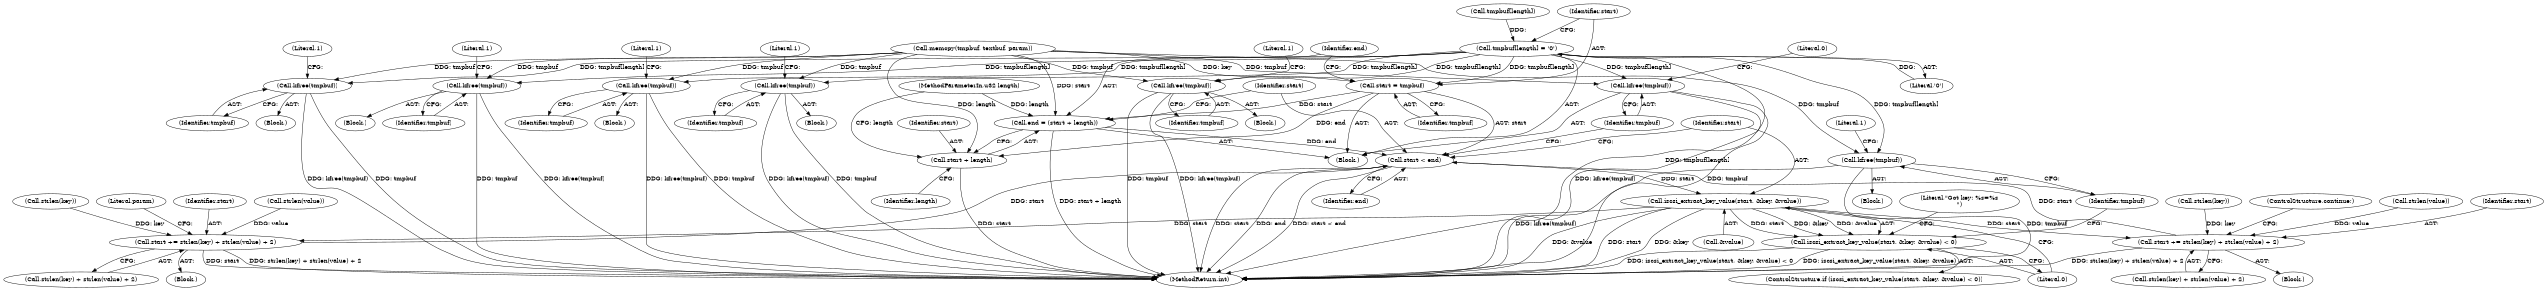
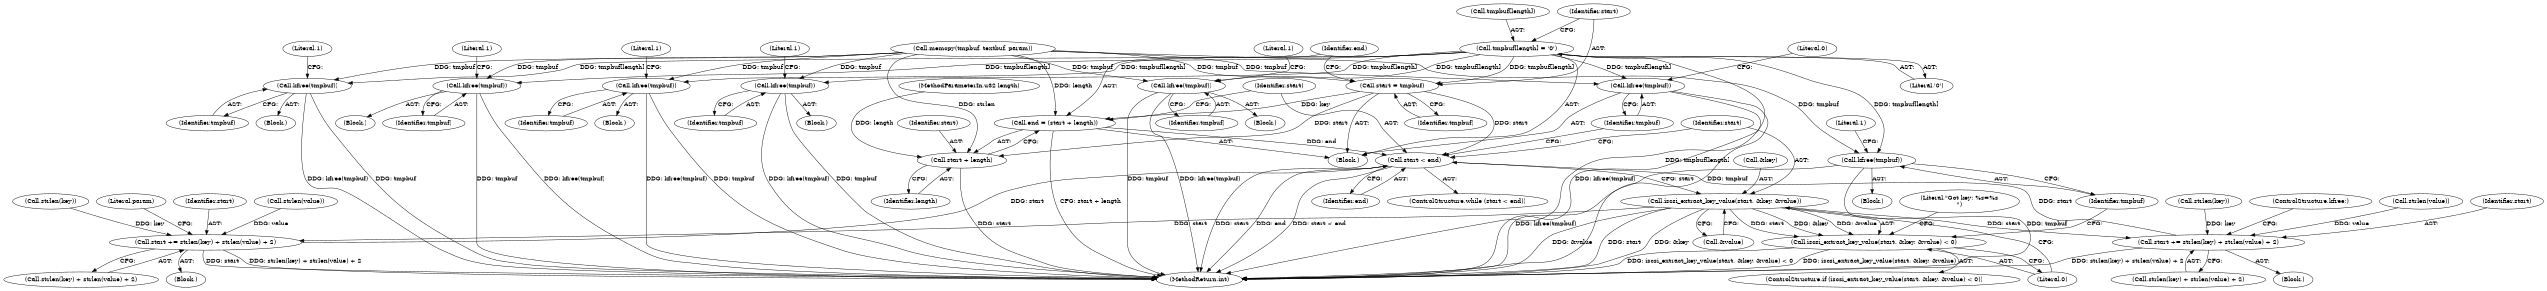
  digraph {
    n1 [label="(Call,tmpbuf[length] = '\0')"]
    n2 [label="(Call,start = tmpbuf)"]
    n3 [label="(Call,kfree(tmpbuf))"]
    n4 [label="(Call,kfree(tmpbuf))"]
    n5 [label="(Call,kfree(tmpbuf))"]
    n6 [label="(Call,kfree(tmpbuf))"]
    n7 [label="(Call,kfree(tmpbuf))"]
    n8 [label="(Call,kfree(tmpbuf))"]
    n9 [label="(Call,kfree(tmpbuf))"]
    n10 [label="(Block,)"]
    n11 [label="(MethodReturn,int)"]
    n12 [label="(Literal,'\0')"]
    n13 [label="(Call,end = (start + length))"]
    n14 [label="(Call,start < end)"]
    n15 [label="(Call,start + length)"]
    n16 [label="(Identifier,tmpbuf)"]
    n17 [label="(Identifier,tmpbuf)"]
    n18 [label="(Block,)"]
    n19 [label="(Identifier,tmpbuf)"]
    n20 [label="(Block,)"]
    n21 [label="(Block,)"]
    n22 [label="(Identifier,tmpbuf)"]
    n23 [label="(Identifier,tmpbuf)"]
    n24 [label="(Block,)"]
    n25 [label="(Identifier,tmpbuf)"]
    n26 [label="(Block,)"]
    n27 [label="(Identifier,tmpbuf)"]
    n28 [label="(Block,)"]
    n29 [label="(Identifier,tmpbuf)"]
    n30 [label="(Call,iscsi_extract_key_value(start, &key, &value))"]
    n31 [label="(Identifier,end)"]
+   n32 [label="(ControlStructure,while (start < end))"]
    n33 [label="(Identifier,length)"]
    n34 [label="(Call,iscsi_extract_key_value(start, &key, &value) < 0)"]
    n35 [label="(Call,start += strlen(key) + strlen(value) + 2)"]
    n36 [label="(Call,start += strlen(key) + strlen(value) + 2)"]
    n37 [label="(Call,&value)"]
    n38 [label="(ControlStructure,if (iscsi_extract_key_value(start, &key, &value) < 0))"]
    n39 [label="(Literal,0)"]
    n40 [label="(Block,)"]
    n41 [label="(Call,strlen(key) + strlen(value) + 2)"]
    n42 [label="(Call,strlen(key) + strlen(value) + 2)"]
    n43 [label="(Block,)"]
    n44 [label="(Literal,param)"]
    n45 [label="(Call,memcpy(tmpbuf, textbuf, param))"]
    n46 [label="(Literal,\"Got key: %s=%s\n\")"]
    n47 [label="(Identifier,end)"]
    n48 [label="(Identifier,start)"]
    n49 [label="(Call,strlen(key))"]
    n50 [label="(Literal,1)"]
+   n51 [label="(Call,&key)"]
    n52 [label="(Literal,1)"]
    n53 [label="(Identifier,start)"]
    n54 [label="(Literal,1)"]
    n55 [label="(Literal,1)"]
    n56 [label="(Identifier,start)"]
    n57 [label="(Call,strlen(value))"]
    n58 [label="(Call,strlen(key))"]
    n59 [label="(Literal,0)"]
-   n60 [label="(ControlStructure,continue;)"]
+   n60 [label="(ControlStructure,kfree;)"]
    n61 [label="(Call,strlen(value))"]
    n62 [label="(Literal,1)"]
    n63 [label="(Literal,1)"]
    n64 [label="(Identifier,start)"]
    n65 [label="(Identifier,start)"]
    n66 [label="(Call,tmpbuf[length])"]
    n67 [label="(MethodParameterIn,u32 length)"]
    n68 [label="(Identifier,start)"]
    n1 -> n2 [label="DDG: tmpbuf[length]"]
    n1 -> n3 [label="DDG: tmpbuf[length]"]
    n1 -> n4 [label="DDG: tmpbuf[length]"]
    n1 -> n5 [label="DDG: tmpbuf[length]"]
    n1 -> n6 [label="DDG: tmpbuf[length]"]
    n1 -> n7 [label="DDG: tmpbuf[length]"]
    n1 -> n8 [label="DDG: tmpbuf[length]"]
    n1 -> n9 [label="DDG: tmpbuf[length]"]
    n1 -> n10 [label="AST: "]
    n1 -> n11 [label="DDG: tmpbuf[length]"]
    n1 -> n12 [label="AST: "]
    n2 -> n10 [label="AST: "]
-   n2 -> n13 [label="DDG: start"]
-   n2 -> n14 [label="AST: start"]
-   n2 -> n15 [label="DDG: end"]
+   n2 -> n13 [label="DDG: key"]
+   n2 -> n14 [label="DDG: start"]
+   n2 -> n15 [label="DDG: start"]
    n2 -> n16 [label="CFG: "]
    n3 -> n11 [label="DDG: kfree(tmpbuf)"]
    n3 -> n11 [label="DDG: tmpbuf"]
    n3 -> n17 [label="CFG: "]
    n3 -> n18 [label="AST: "]
    n4 -> n11 [label="DDG: tmpbuf"]
    n4 -> n11 [label="DDG: kfree(tmpbuf)"]
    n4 -> n19 [label="CFG: "]
    n4 -> n20 [label="AST: "]
    n5 -> n11 [label="DDG: kfree(tmpbuf)"]
    n5 -> n11 [label="DDG: tmpbuf"]
    n5 -> n21 [label="AST: "]
    n5 -> n22 [label="CFG: "]
    n6 -> n11 [label="DDG: tmpbuf"]
    n6 -> n11 [label="DDG: kfree(tmpbuf)"]
    n6 -> n23 [label="CFG: "]
    n6 -> n24 [label="AST: "]
    n7 -> n11 [label="DDG: tmpbuf"]
    n7 -> n11 [label="DDG: kfree(tmpbuf)"]
    n7 -> n25 [label="CFG: "]
    n7 -> n26 [label="AST: "]
    n8 -> n11 [label="DDG: kfree(tmpbuf)"]
    n8 -> n11 [label="DDG: tmpbuf"]
    n8 -> n27 [label="CFG: "]
    n8 -> n28 [label="AST: "]
    n9 -> n10 [label="AST: "]
    n9 -> n11 [label="DDG: kfree(tmpbuf)"]
    n9 -> n11 [label="DDG: tmpbuf"]
    n9 -> n29 [label="CFG: "]
-   n12 -> n1 [label="DDG: "]
+   n12 -> n1 [label="AST: "]
    n13 -> n10 [label="AST: "]
-   n13 -> n11 [label="DDG: start + length"]
+   n13 -> n11 [label="CFG: start + length"]
    n13 -> n14 [label="DDG: end"]
-   n13 -> n15 [label="CFG: "]
+   n13 -> n15 [label="AST: "]
    n14 -> n11 [label="DDG: start"]
    n14 -> n11 [label="DDG: end"]
    n14 -> n11 [label="DDG: start < end"]
-   n14 -> n30 [label="DDG: start"]
+   n14 -> n30 [label="CFG: start"]
    n14 -> n31 [label="CFG: "]
+   n14 -> n32 [label="AST: "]
    n15 -> n11 [label="DDG: start"]
-   n15 -> n13 [label="AST: "]
+   n15 -> n13 [label="CFG: "]
+   n15 -> n33 [label="CFG: "]
    n16 -> n2 [label="AST: "]
    n17 -> n3 [label="AST: "]
    n17 -> n34 [label="CFG: "]
    n19 -> n4 [label="AST: "]
    n22 -> n5 [label="AST: "]
    n23 -> n6 [label="AST: "]
    n25 -> n7 [label="AST: "]
    n27 -> n8 [label="AST: "]
    n29 -> n9 [label="AST: "]
    n29 -> n14 [label="CFG: "]
    n30 -> n11 [label="DDG: &value"]
    n30 -> n11 [label="DDG: start"]
    n30 -> n11 [label="DDG: &key"]
    n30 -> n34 [label="AST: "]
    n30 -> n34 [label="DDG: start"]
    n30 -> n34 [label="DDG: &key"]
    n30 -> n34 [label="DDG: &value"]
    n30 -> n35 [label="DDG: start"]
    n30 -> n36 [label="DDG: start"]
+   n30 -> n37 [label="CFG: "]
    n31 -> n14 [label="AST: "]
-   n33 -> n15 [label="CFG: "]
+   n33 -> n15 [label="AST: "]
    n34 -> n11 [label="DDG: iscsi_extract_key_value(start, &key, &value) < 0"]
    n34 -> n11 [label="DDG: iscsi_extract_key_value(start, &key, &value)"]
    n34 -> n38 [label="AST: "]
    n34 -> n39 [label="CFG: "]
    n35 -> n11 [label="DDG: strlen(key) + strlen(value) + 2"]
    n35 -> n14 [label="DDG: start"]
    n35 -> n40 [label="AST: "]
    n35 -> n41 [label="CFG: "]
    n36 -> n11 [label="DDG: start"]
    n36 -> n11 [label="DDG: strlen(key) + strlen(value) + 2"]
    n36 -> n14 [label="DDG: start"]
    n36 -> n42 [label="CFG: "]
    n36 -> n43 [label="AST: "]
-   n37 -> n30 [label="AST: "]
+   n37 -> n30 [label="CFG: "]
    n39 -> n30 [label="CFG: "]
    n39 -> n34 [label="AST: "]
    n41 -> n35 [label="AST: "]
    n42 -> n36 [label="AST: "]
    n44 -> n36 [label="CFG: "]
-   n45 -> n2 [label="DDG: key"]
+   n45 -> n2 [label="DDG: tmpbuf"]
    n45 -> n3 [label="DDG: tmpbuf"]
    n45 -> n4 [label="DDG: tmpbuf"]
    n45 -> n5 [label="DDG: tmpbuf"]
    n45 -> n6 [label="DDG: tmpbuf"]
    n45 -> n7 [label="DDG: tmpbuf"]
    n45 -> n8 [label="DDG: tmpbuf"]
    n45 -> n9 [label="DDG: tmpbuf"]
-   n45 -> n13 [label="DDG: start"]
-   n45 -> n15 [label="DDG: length"]
+   n45 -> n13 [label="DDG: length"]
+   n45 -> n15 [label="DDG: strlen"]
    n46 -> n34 [label="CFG: "]
    n47 -> n2 [label="CFG: "]
    n47 -> n13 [label="AST: "]
    n48 -> n13 [label="CFG: "]
    n48 -> n14 [label="AST: "]
    n49 -> n35 [label="DDG: key"]
    n50 -> n7 [label="CFG: "]
+   n51 -> n30 [label="AST: "]
    n52 -> n8 [label="CFG: "]
    n53 -> n14 [label="CFG: "]
    n53 -> n30 [label="AST: "]
    n54 -> n6 [label="CFG: "]
    n55 -> n4 [label="CFG: "]
    n56 -> n36 [label="AST: "]
    n57 -> n36 [label="DDG: value"]
    n58 -> n36 [label="DDG: key"]
    n59 -> n9 [label="CFG: "]
    n60 -> n35 [label="CFG: "]
    n61 -> n35 [label="DDG: value"]
    n62 -> n5 [label="CFG: "]
    n63 -> n3 [label="CFG: "]
    n64 -> n35 [label="AST: "]
    n65 -> n1 [label="CFG: "]
    n65 -> n2 [label="AST: "]
-   n66 -> n1 [label="DDG: "]
-   n67 -> n13 [label="DDG: length"]
-   n67 -> n15 [label="CFG: length"]
+   n66 -> n1 [label="AST: "]
+   n67 -> n15 [label="DDG: length"]
    n68 -> n15 [label="AST: "]
  }
